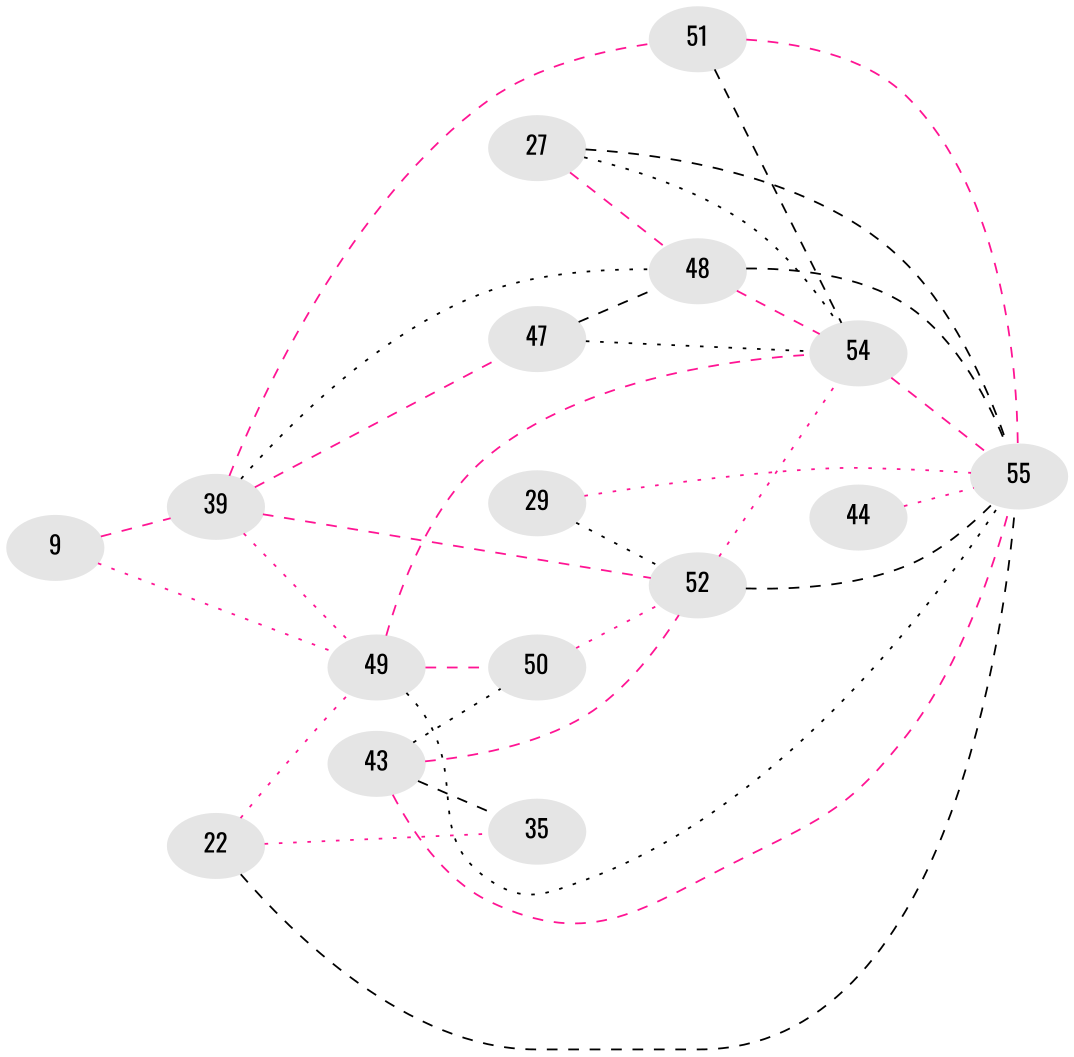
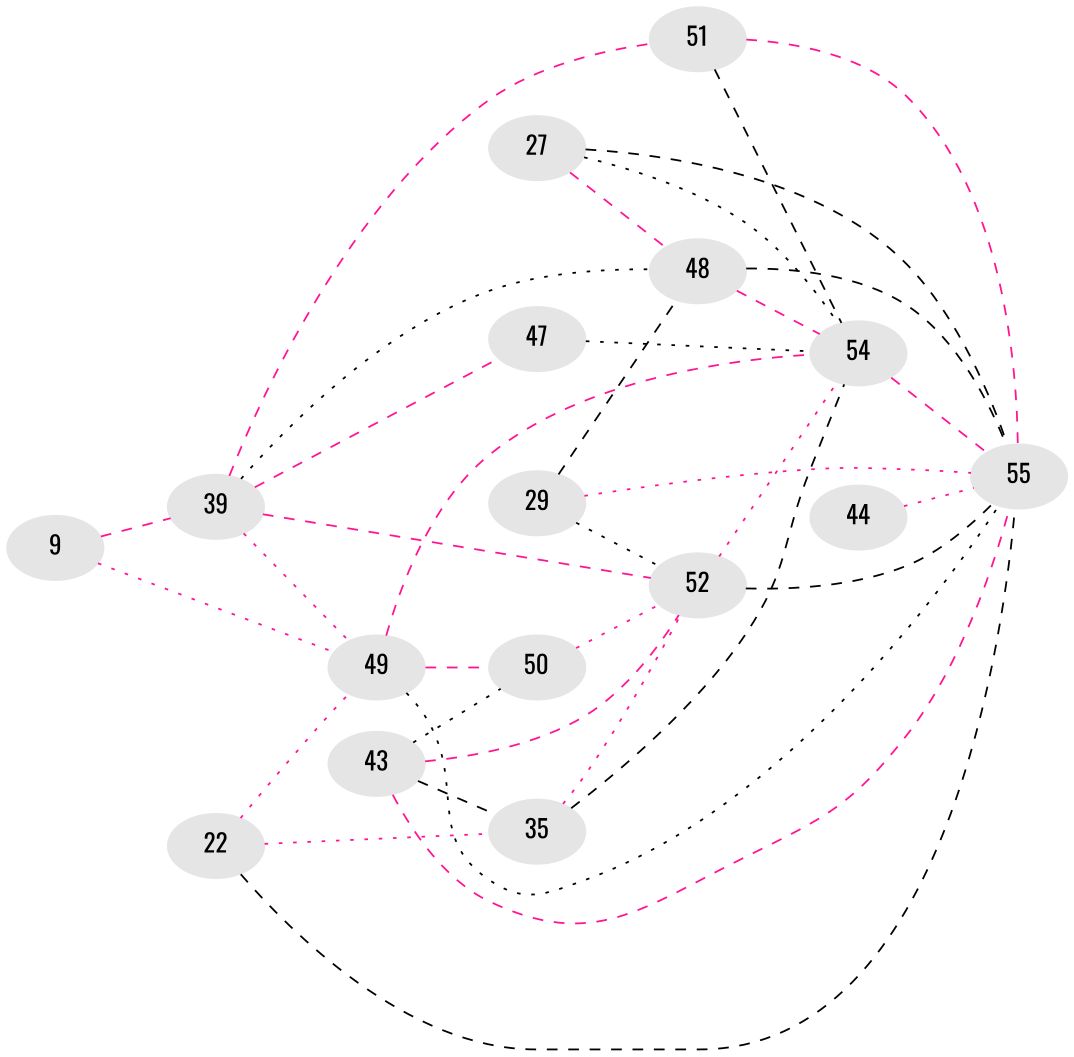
  graph {
    fontname=Oswald
    rankdir=LR
    node [color=gray90 fontname=Oswald style=filled]
    edge [color=deeppink fontname=Oswald style=dashed]
    9 [super="+1"]
    39 [super="+25"]
    49 [super="+6+41"]
    35 [super="+30"]
    54 [super="+2+14+3+36+19+53"]
    52 [super="+18+42+40"]
    48 [super="+15+37+34"]
    47 [super="+31"]
    51 [super="+7+16+28"]
    55 [super="+45+24+32"]
    44
    50
    22
    27
    29
    43
    9 -- 39
    9 -- 49 [style=dotted]
    39 -- 49 [style=dotted]
    39 -- 52 [weight=3]
    39 -- 48 [color=black style=dotted weight=3]
    39 -- 47
    39 -- 51
    49 -- 54 [weight=2]
    49 -- 55 [color=black style=dotted]
    49 -- 50 [weight=2]
+   35 -- 54 [color=black weight=3]
+   35 -- 52 [style=dotted]
    54 -- 55
    52 -- 54 [style=dotted weight=4]
    52 -- 55 [color=black weight=3]
    48 -- 54 [weight=4]
    48 -- 55 [color=black weight=2]
    47 -- 54 [color=black style=dotted weight=4]
    51 -- 54 [color=black weight=5]
    51 -- 55 [weight=2]
    44 -- 55 [style=dotted weight=2]
    50 -- 52 [style=dotted]
    22 -- 49 [style=dotted]
    22 -- 35 [style=dotted weight=2]
    22 -- 55 [color=black]
    27 -- 54 [color=black style=dotted]
    27 -- 48
    27 -- 55 [color=black weight=2]
    29 -- 52 [color=black style=dotted weight=2]
-   47 -- 48 [color=black weight=2]
+   29 -- 48 [color=black weight=2]
    29 -- 55 [style=dotted]
    43 -- 35 [color=black weight=2]
    43 -- 52 [weight=2]
    43 -- 55
    43 -- 50 [color=black style=dotted]
  }
